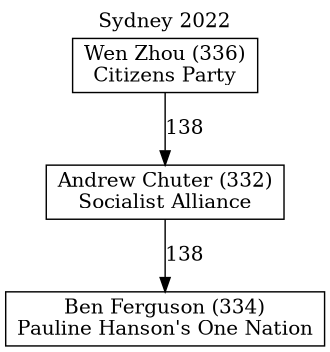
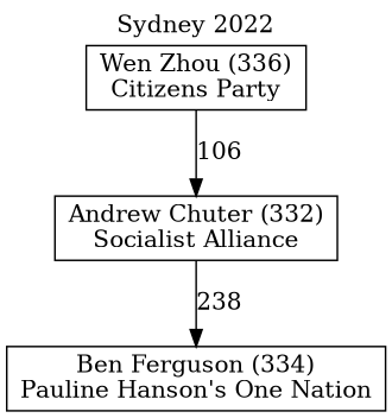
  digraph {
    label="Sydney 2022"
    labelloc=t
    mclimit=10
    node [shape=box]
    n1 [label="Ben Ferguson (334)\nPauline Hanson's One Nation"]
    n2 [label="Andrew Chuter (332)\nSocialist Alliance"]
    n3 [label="Wen Zhou (336)\nCitizens Party"]
-   n2 -> n1 [label=138]
-   n3 -> n2 [label=138]
+   n2 -> n1 [label=238]
+   n3 -> n2 [label=106]
  }
